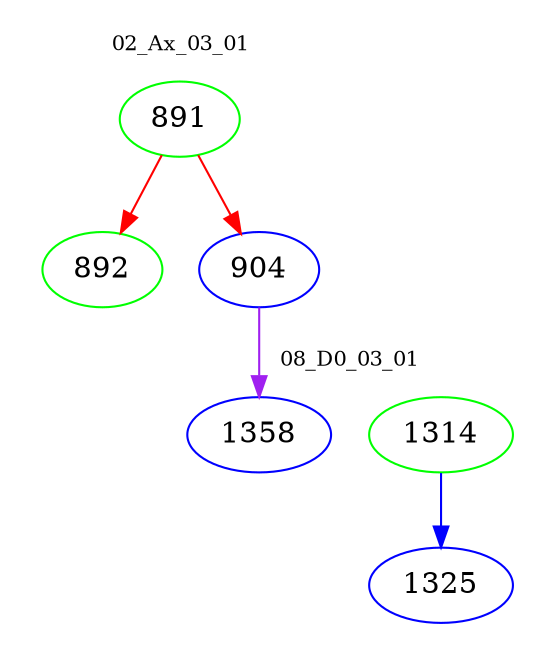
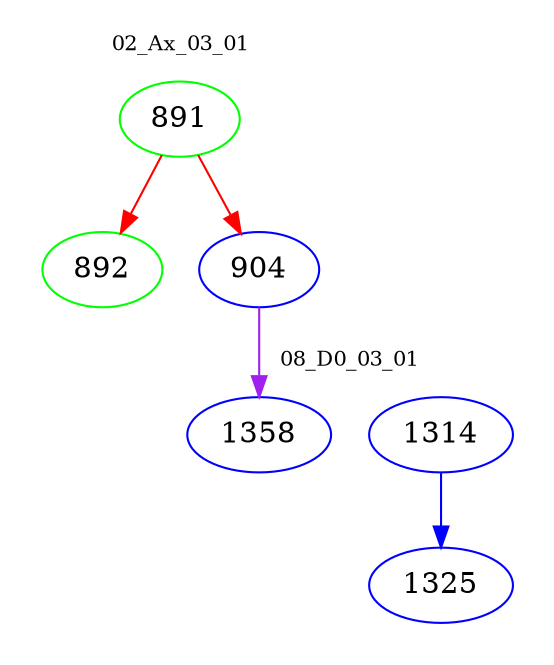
  digraph {
    node [color=green]
    edge [color=red]
    n1 [label=891]
    n2 [label=892]
    n3 [color=blue label=904]
-   n4 [label=1314]
+   n4 [color=blue label=1314]
    n5 [color=blue label=1358]
    n6 [color=blue label=1325]
    subgraph cluster_1 {
      color=white
      fontsize=10
      label="02_Ax_03_01"
      n1
      n2
      n3
    }
    subgraph cluster_2 {
      color=white
      fontsize=10
      label="08_D0_03_01"
      n4
      n5
      n6
    }
    n1 -> n2
    n1 -> n3
    n3 -> n5 [color=purple]
    n4 -> n6 [color=blue]
  }
